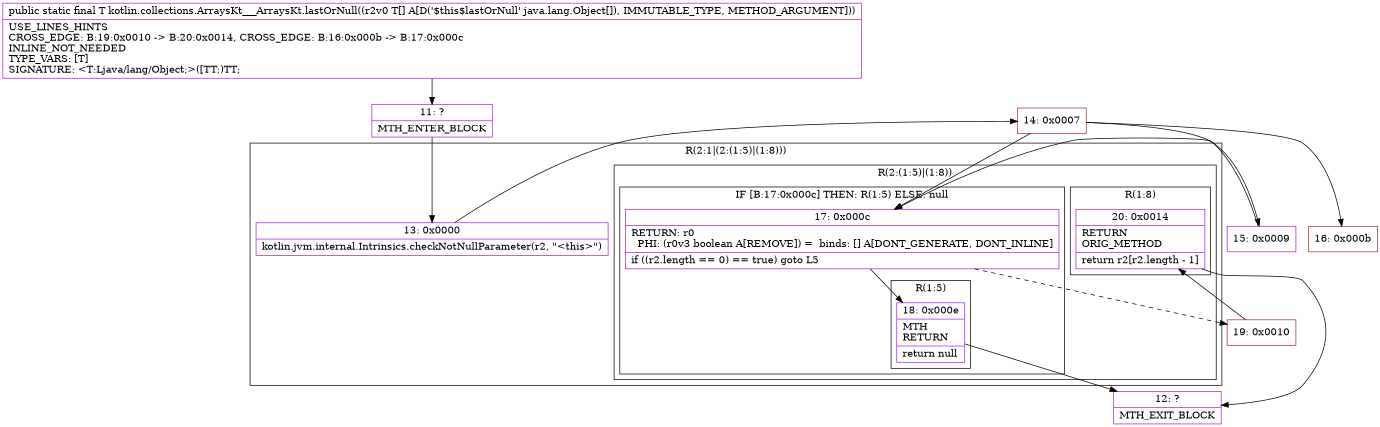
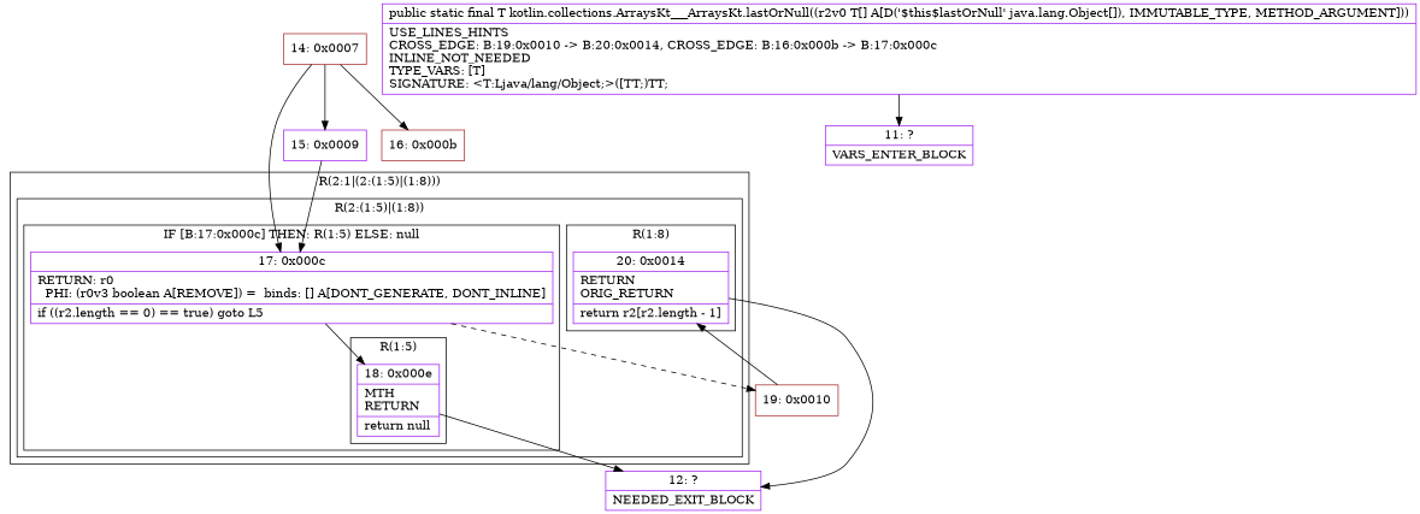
  digraph {
    node [color=purple shape=record]
    n1 [label="{18\:\ 0x000e|MTH\lRETURN\l|return null\l}"]
    n2 [label="{17\:\ 0x000c|RETURN: r0 \l  PHI: (r0v3 boolean A[REMOVE]) =  binds: [] A[DONT_GENERATE, DONT_INLINE]\l|if ((r2.length == 0) == true) goto L5\l}"]
-   n3 [label="{20\:\ 0x0014|RETURN\lORIG_METHOD\l|return r2[r2.length \- 1]\l}"]
-   n4 [label="{13\:\ 0x0000|kotlin.jvm.internal.Intrinsics.checkNotNullParameter(r2, \"\<this\>\")\l}"]
-   n5 [label="{12\:\ ?|MTH_EXIT_BLOCK\l}"]
+   n3 [label="{20\:\ 0x0014|RETURN\lORIG_RETURN\l|return r2[r2.length \- 1]\l}"]
+   n5 [label="{12\:\ ?|NEEDED_EXIT_BLOCK\l}"]
    n6 [color=brown label="{19\:\ 0x0010}"]
    n7 [color=brown label="{14\:\ 0x0007}"]
    n8 [label="{15\:\ 0x0009}"]
    n9 [color=brown label="{16\:\ 0x000b}"]
-   n10 [label="{11\:\ ?|MTH_ENTER_BLOCK\l}"]
+   n10 [label="{11\:\ ?|VARS_ENTER_BLOCK\l}"]
    n11 [label="{public static final T kotlin.collections.ArraysKt___ArraysKt.lastOrNull((r2v0 T[] A[D('$this$lastOrNull' java.lang.Object[]), IMMUTABLE_TYPE, METHOD_ARGUMENT]))  | USE_LINES_HINTS\lCROSS_EDGE: B:19:0x0010 \-\> B:20:0x0014, CROSS_EDGE: B:16:0x000b \-\> B:17:0x000c\lINLINE_NOT_NEEDED\lTYPE_VARS: [T]\lSIGNATURE: \<T:Ljava\/lang\/Object;\>([TT;)TT;\l}"]
    subgraph cluster_1 {
      label="R(2:1|(2:(1:5)|(1:8)))"
-     n4
      subgraph cluster_2 {
        label="R(2:(1:5)|(1:8))"
        subgraph cluster_3 {
          label="IF [B:17:0x000c] THEN: R(1:5) ELSE: null"
          n2
          subgraph cluster_4 {
            label="R(1:5)"
            n1
          }
        }
        subgraph cluster_5 {
          label="R(1:8)"
          n3
        }
      }
    }
    n1 -> n5
    n2 -> n1
    n2 -> n6 [style=dashed]
    n3 -> n5
-   n4 -> n7
    n6 -> n3
    n7 -> n2
    n7 -> n8
    n7 -> n9
    n8 -> n2
-   n10 -> n4
    n11 -> n10
  }
